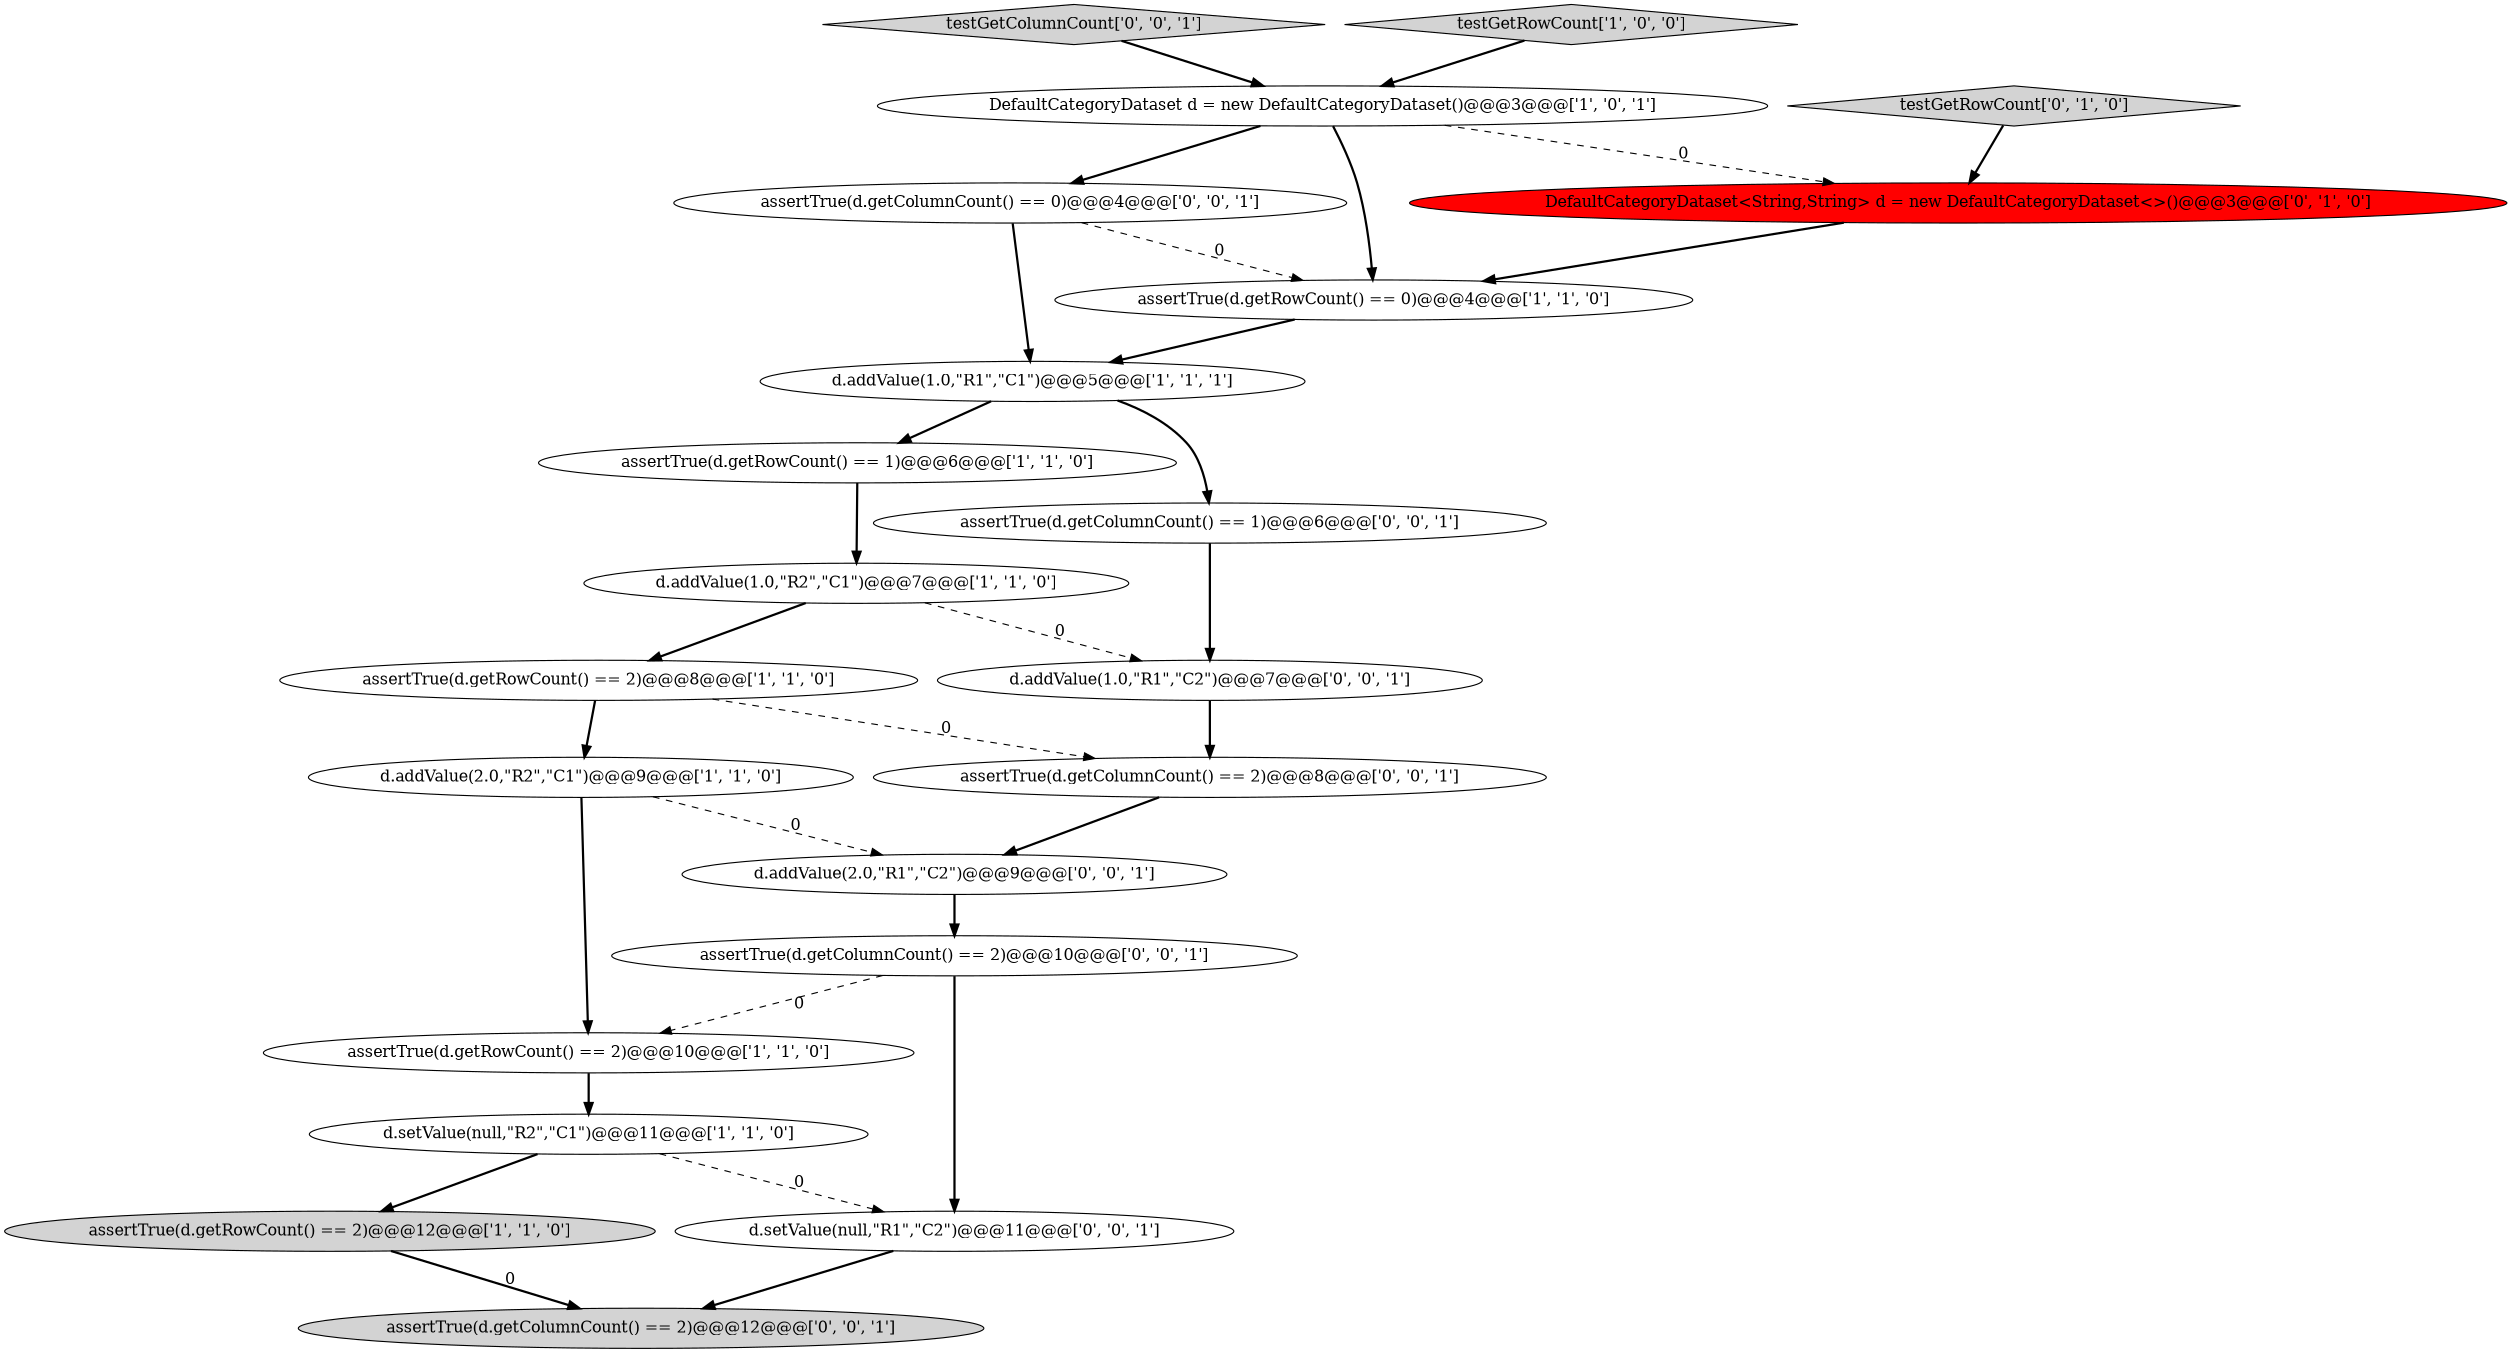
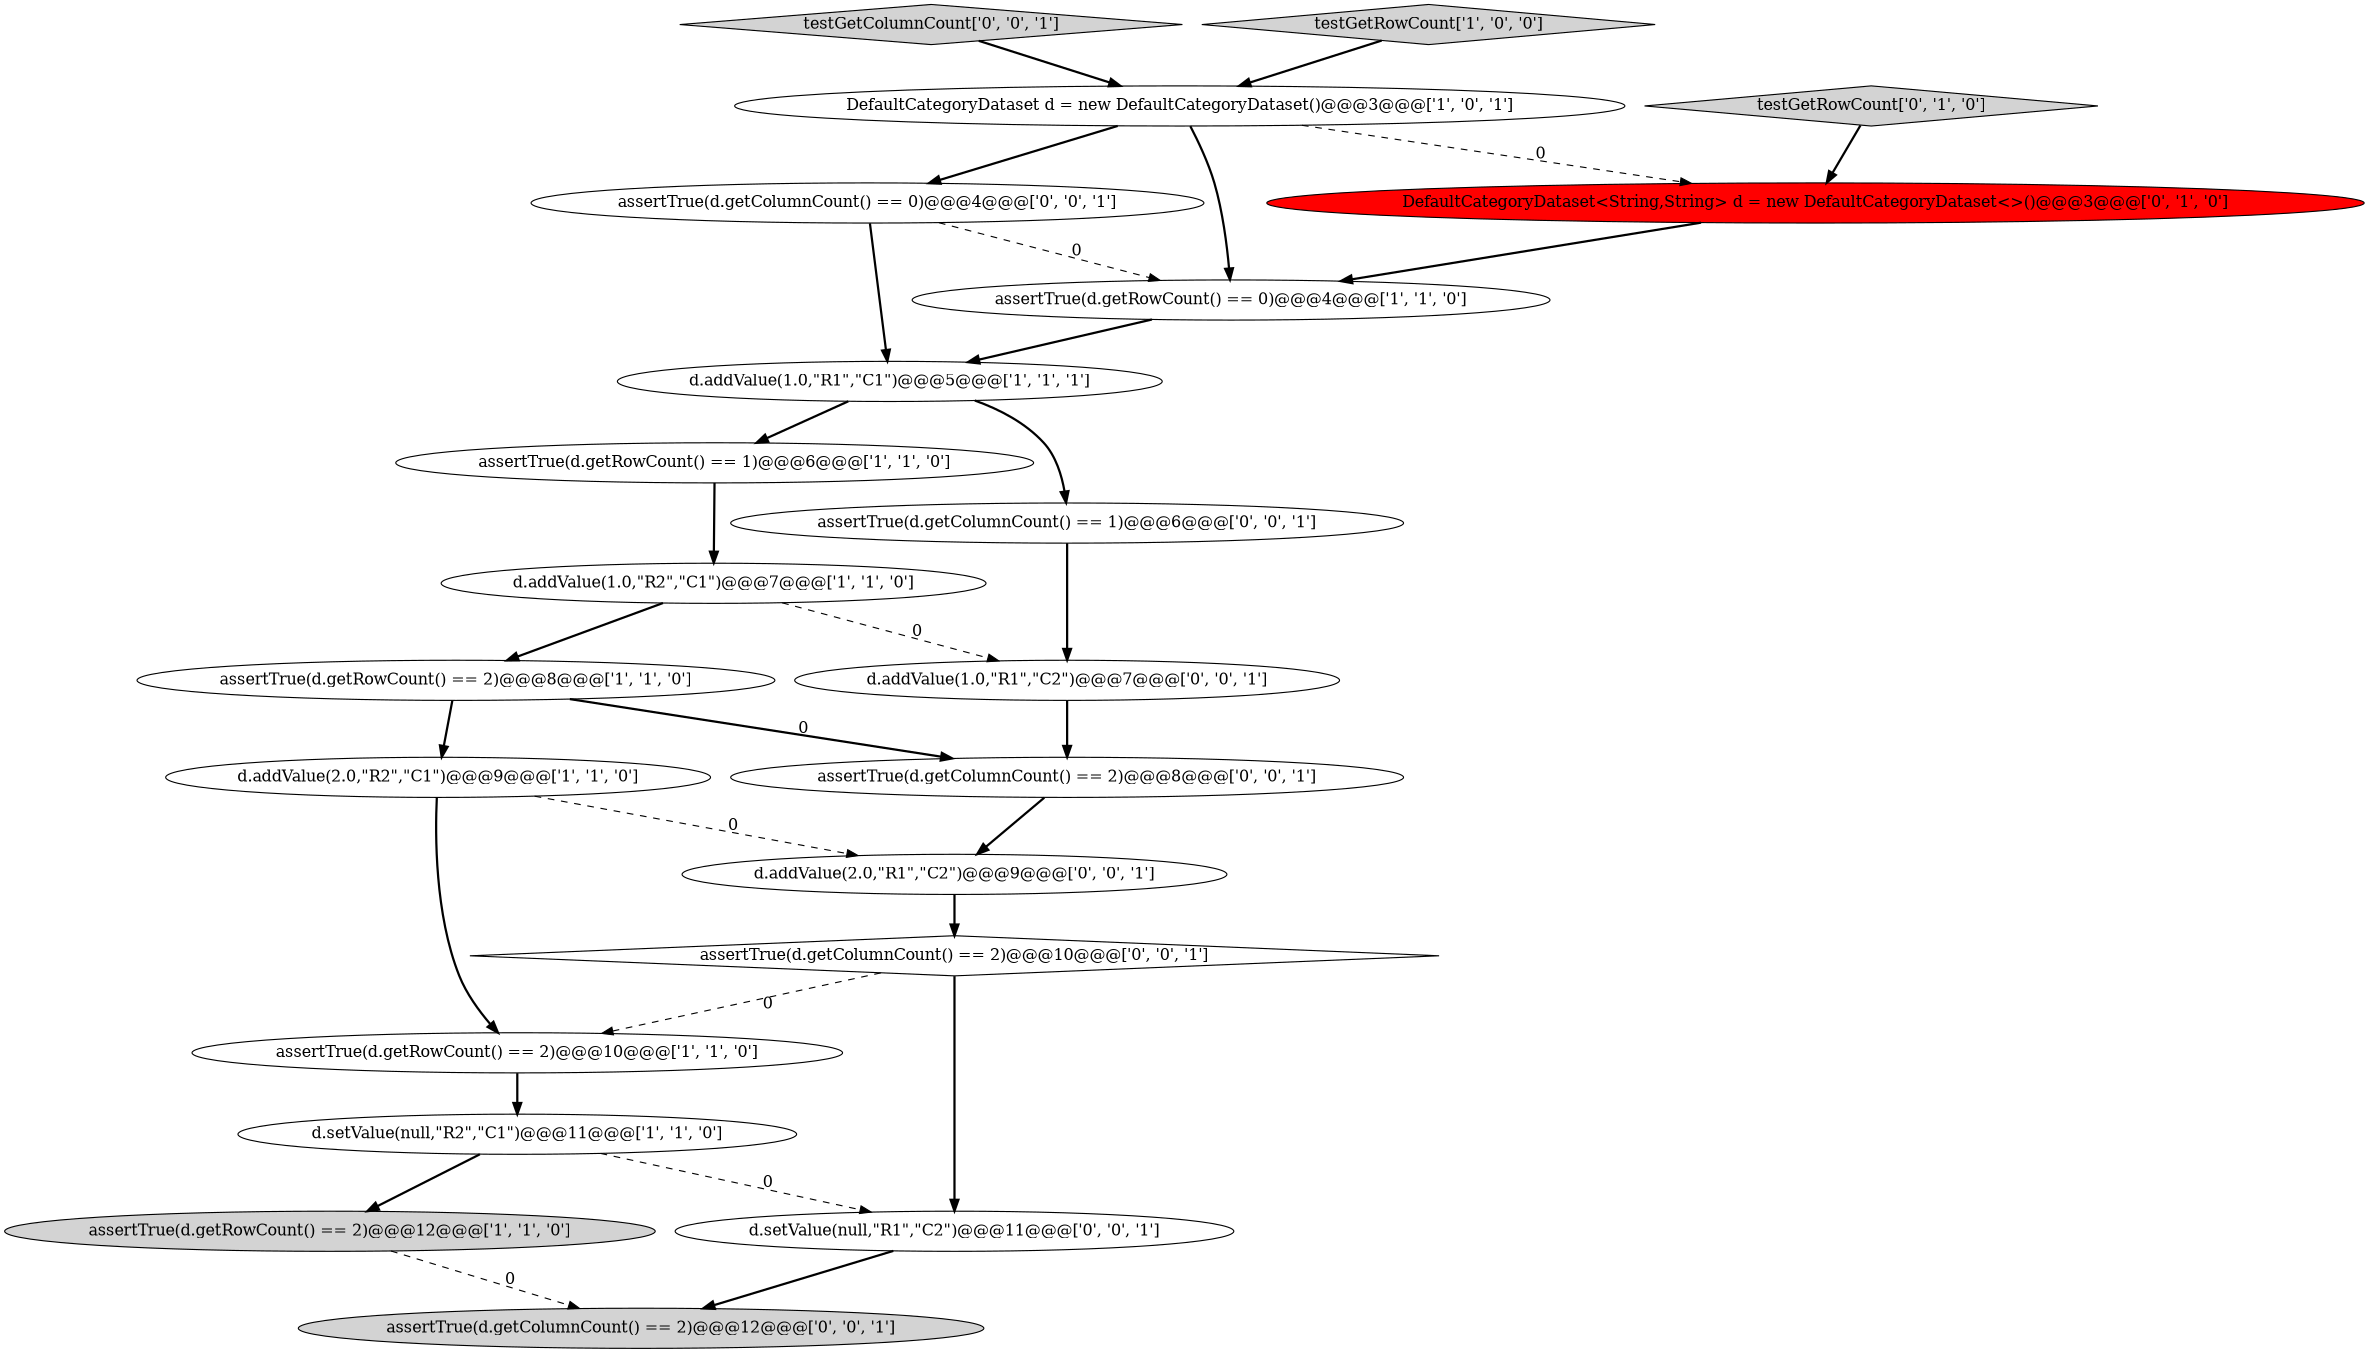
  digraph {
    node [fillcolor=white shape=ellipse style=filled]
    edge [style=bold]
    n1 [fillcolor=lightgray label="testGetColumnCount['0', '0', '1']" shape=diamond]
    n2 [label="DefaultCategoryDataset d = new DefaultCategoryDataset()@@@3@@@['1', '0', '1']"]
    n3 [label="assertTrue(d.getColumnCount() == 0)@@@4@@@['0', '0', '1']"]
    n4 [label="assertTrue(d.getRowCount() == 0)@@@4@@@['1', '1', '0']"]
    n5 [fillcolor=red label="DefaultCategoryDataset<String,String> d = new DefaultCategoryDataset<>()@@@3@@@['0', '1', '0']"]
    n6 [label="d.addValue(2.0,\"R2\",\"C1\")@@@9@@@['1', '1', '0']"]
    n7 [label="d.addValue(2.0,\"R1\",\"C2\")@@@9@@@['0', '0', '1']"]
    n8 [label="assertTrue(d.getRowCount() == 2)@@@10@@@['1', '1', '0']"]
-   n9 [label="assertTrue(d.getColumnCount() == 2)@@@10@@@['0', '0', '1']"]
+   n9 [label="assertTrue(d.getColumnCount() == 2)@@@10@@@['0', '0', '1']" shape=diamond]
    n10 [label="d.setValue(null,\"R2\",\"C1\")@@@11@@@['1', '1', '0']"]
    n11 [label="d.addValue(1.0,\"R1\",\"C1\")@@@5@@@['1', '1', '1']"]
    n12 [label="assertTrue(d.getRowCount() == 1)@@@6@@@['1', '1', '0']"]
    n13 [label="assertTrue(d.getColumnCount() == 1)@@@6@@@['0', '0', '1']"]
    n14 [label="d.addValue(1.0,\"R2\",\"C1\")@@@7@@@['1', '1', '0']"]
    n15 [label="d.addValue(1.0,\"R1\",\"C2\")@@@7@@@['0', '0', '1']"]
    n16 [label="assertTrue(d.getRowCount() == 2)@@@8@@@['1', '1', '0']"]
    n17 [fillcolor=lightgray label="assertTrue(d.getColumnCount() == 2)@@@12@@@['0', '0', '1']"]
    n18 [fillcolor=lightgray label="assertTrue(d.getRowCount() == 2)@@@12@@@['1', '1', '0']"]
    n19 [label="d.setValue(null,\"R1\",\"C2\")@@@11@@@['0', '0', '1']"]
    n20 [label="assertTrue(d.getColumnCount() == 2)@@@8@@@['0', '0', '1']"]
    n21 [fillcolor=lightgray label="testGetRowCount['0', '1', '0']" shape=diamond]
    n22 [fillcolor=lightgray label="testGetRowCount['1', '0', '0']" shape=diamond]
    n1 -> n2
    n2 -> n3
    n2 -> n4
    n2 -> n5 [label=0 style=dashed]
    n3 -> n4 [label=0 style=dashed]
    n3 -> n11
    n4 -> n11
    n5 -> n4
    n6 -> n7 [label=0 style=dashed]
    n6 -> n8
    n7 -> n9
    n8 -> n10
    n9 -> n8 [label=0 style=dashed]
    n9 -> n19
    n10 -> n18
    n10 -> n19 [label=0 style=dashed]
    n11 -> n12
    n11 -> n13
    n12 -> n14
    n13 -> n15
    n14 -> n15 [label=0 style=dashed]
    n14 -> n16
    n15 -> n20
    n16 -> n6
-   n16 -> n20 [label=0 style=dashed]
-   n18 -> n17 [label=0]
+   n16 -> n20 [label=0]
+   n18 -> n17 [label=0 style=dashed]
    n19 -> n17
    n20 -> n7
    n21 -> n5
    n22 -> n2
  }
